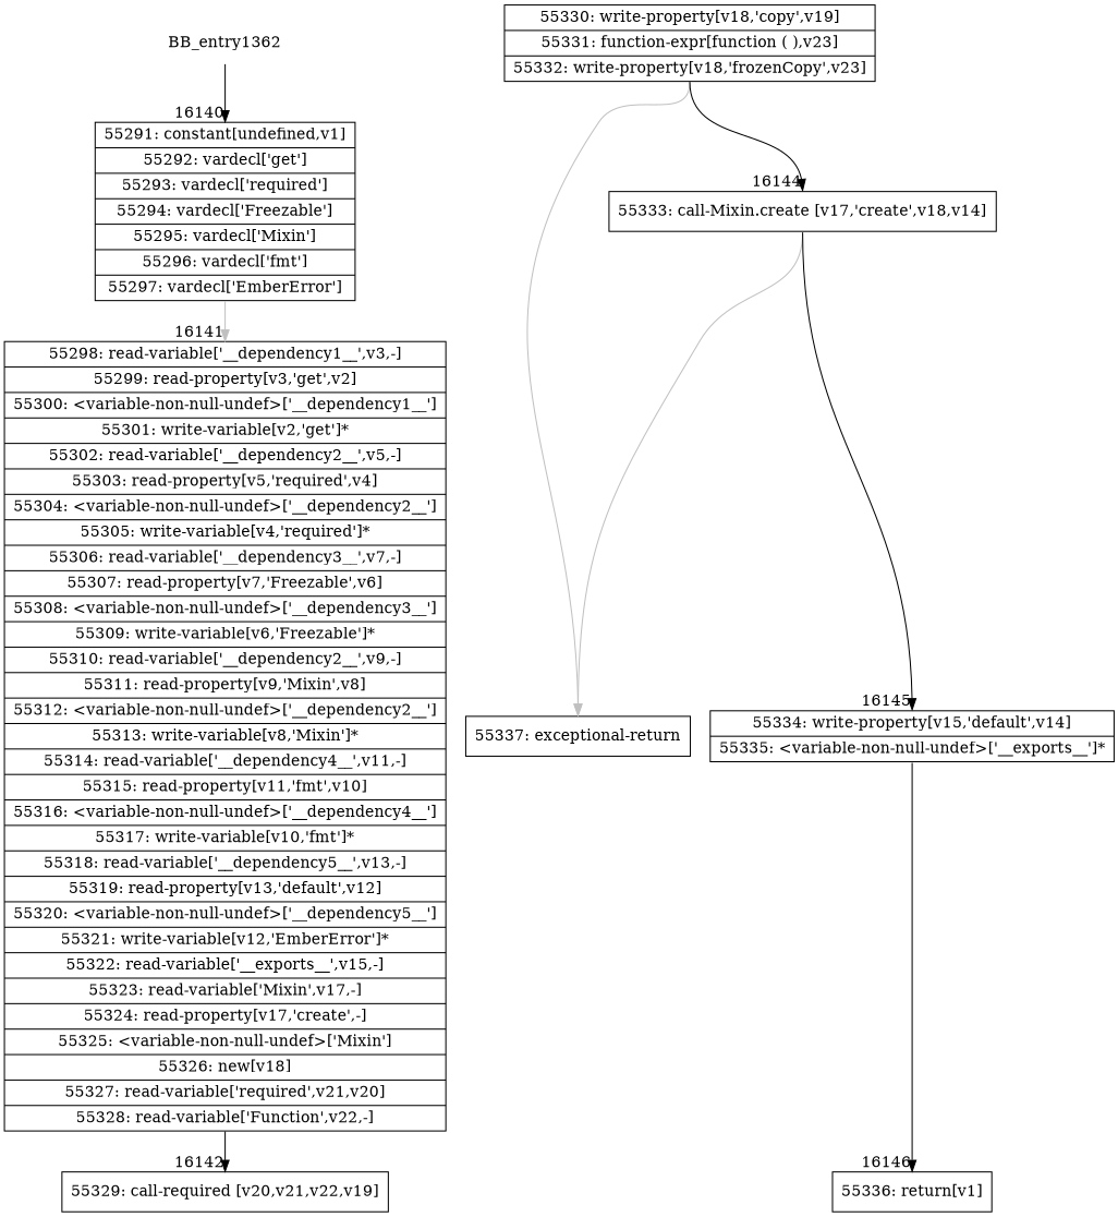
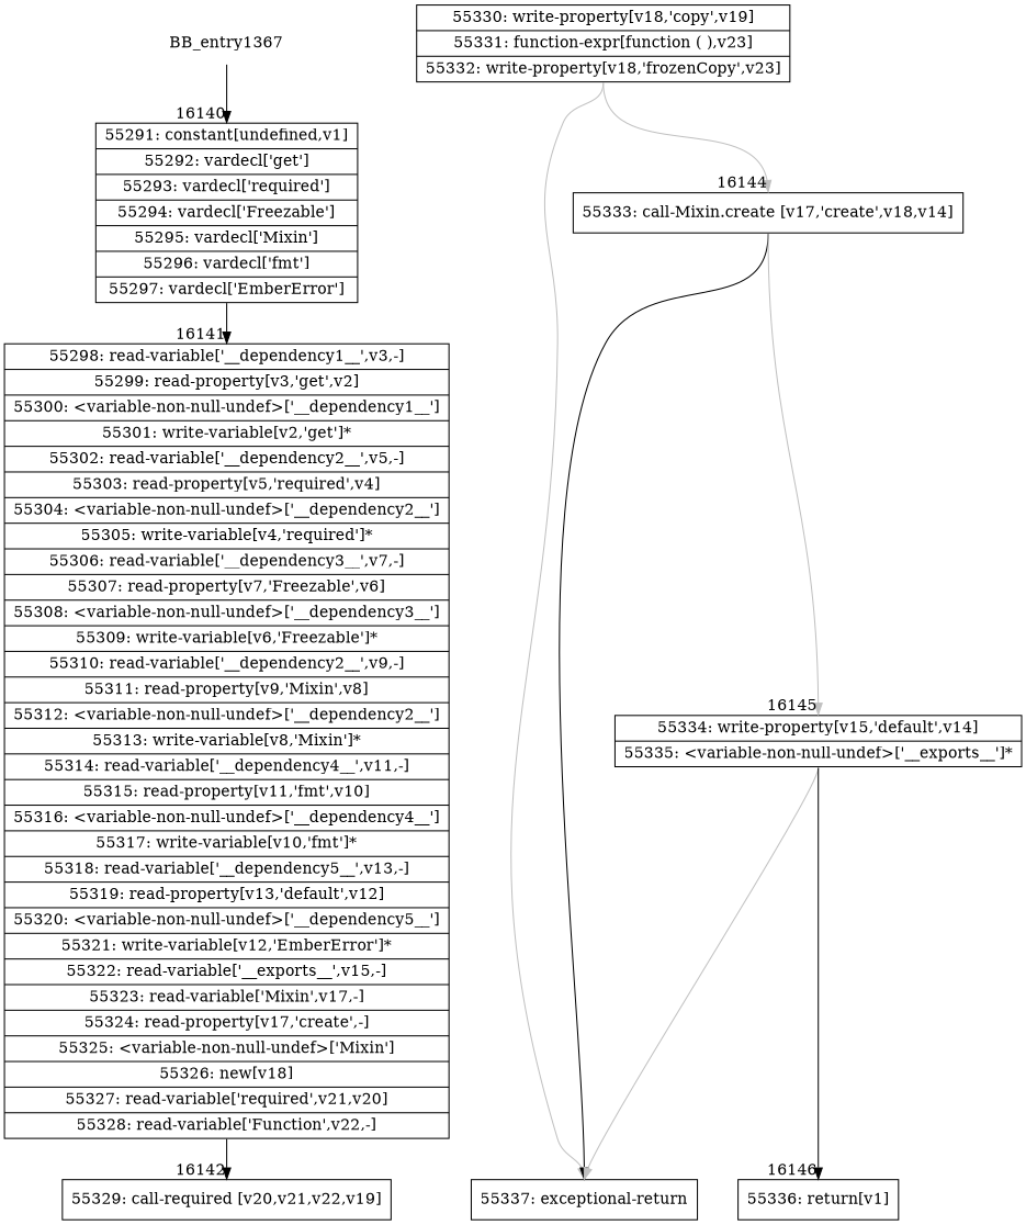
  digraph {
    rankdir=TD
    node [shape=record]
    edge [headport=n tailport=s]
-   BB_entry1367 [shape=none label=BB_entry1362]
+   BB_entry1367 [shape=none]
    n2 [label="{55291: constant[undefined,v1]|55292: vardecl['get']|55293: vardecl['required']|55294: vardecl['Freezable']|55295: vardecl['Mixin']|55296: vardecl['fmt']|55297: vardecl['EmberError']}"]
    n3 [label="{55298: read-variable['__dependency1__',v3,-]|55299: read-property[v3,'get',v2]|55300: \<variable-non-null-undef\>['__dependency1__']|55301: write-variable[v2,'get']*|55302: read-variable['__dependency2__',v5,-]|55303: read-property[v5,'required',v4]|55304: \<variable-non-null-undef\>['__dependency2__']|55305: write-variable[v4,'required']*|55306: read-variable['__dependency3__',v7,-]|55307: read-property[v7,'Freezable',v6]|55308: \<variable-non-null-undef\>['__dependency3__']|55309: write-variable[v6,'Freezable']*|55310: read-variable['__dependency2__',v9,-]|55311: read-property[v9,'Mixin',v8]|55312: \<variable-non-null-undef\>['__dependency2__']|55313: write-variable[v8,'Mixin']*|55314: read-variable['__dependency4__',v11,-]|55315: read-property[v11,'fmt',v10]|55316: \<variable-non-null-undef\>['__dependency4__']|55317: write-variable[v10,'fmt']*|55318: read-variable['__dependency5__',v13,-]|55319: read-property[v13,'default',v12]|55320: \<variable-non-null-undef\>['__dependency5__']|55321: write-variable[v12,'EmberError']*|55322: read-variable['__exports__',v15,-]|55323: read-variable['Mixin',v17,-]|55324: read-property[v17,'create',-]|55325: \<variable-non-null-undef\>['Mixin']|55326: new[v18]|55327: read-variable['required',v21,v20]|55328: read-variable['Function',v22,-]}"]
    n4 [label="{55329: call-required [v20,v21,v22,v19]}"]
    n5 [label="{55337: exceptional-return}"]
    n6 [label="{55330: write-property[v18,'copy',v19]|55331: function-expr[function ( ),v23]|55332: write-property[v18,'frozenCopy',v23]}"]
    n7 [label="{55333: call-Mixin.create [v17,'create',v18,v14]}"]
    n8 [label="{55334: write-property[v15,'default',v14]|55335: \<variable-non-null-undef\>['__exports__']*}"]
    n9 [label="{55336: return[v1]}"]
    BB_entry1367 -> n2 [headlabel="    16140"]
-   n2 -> n3 [headlabel="      16141" color=gray]
+   n2 -> n3 [headlabel="      16141"]
    n3 -> n4 [headlabel="      16142"]
    n6 -> n5 [color=gray]
-   n6 -> n7 [headlabel="      16144"]
-   n7 -> n5 [color=gray]
-   n7 -> n8 [headlabel="      16145"]
+   n6 -> n7 [headlabel="      16144" color=gray]
+   n7 -> n5 [color=black]
+   n7 -> n8 [headlabel="      16145" color=gray]
+   n8 -> n5 [color=gray]
    n8 -> n9 [headlabel="      16146"]
  }
